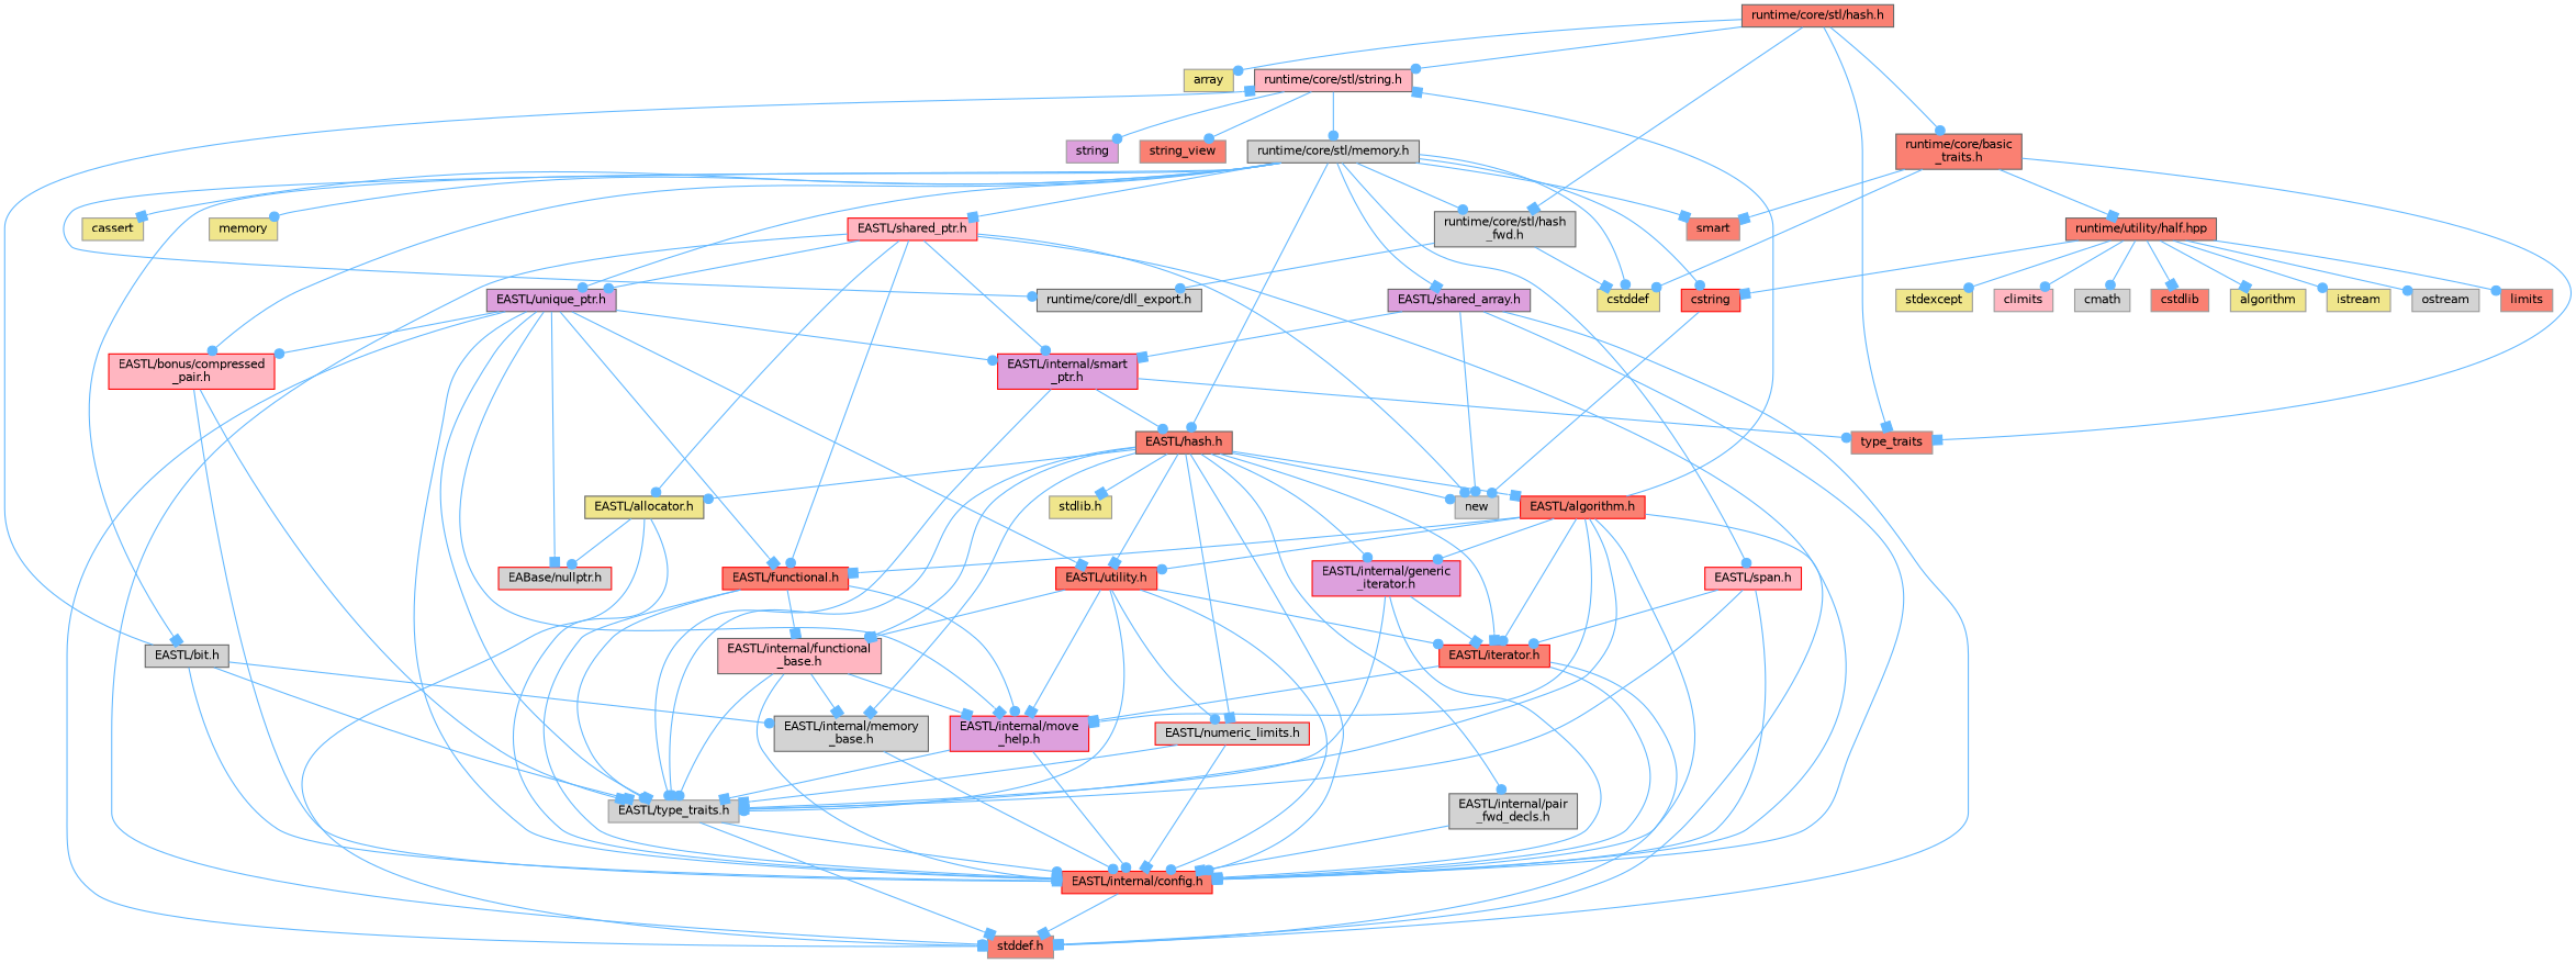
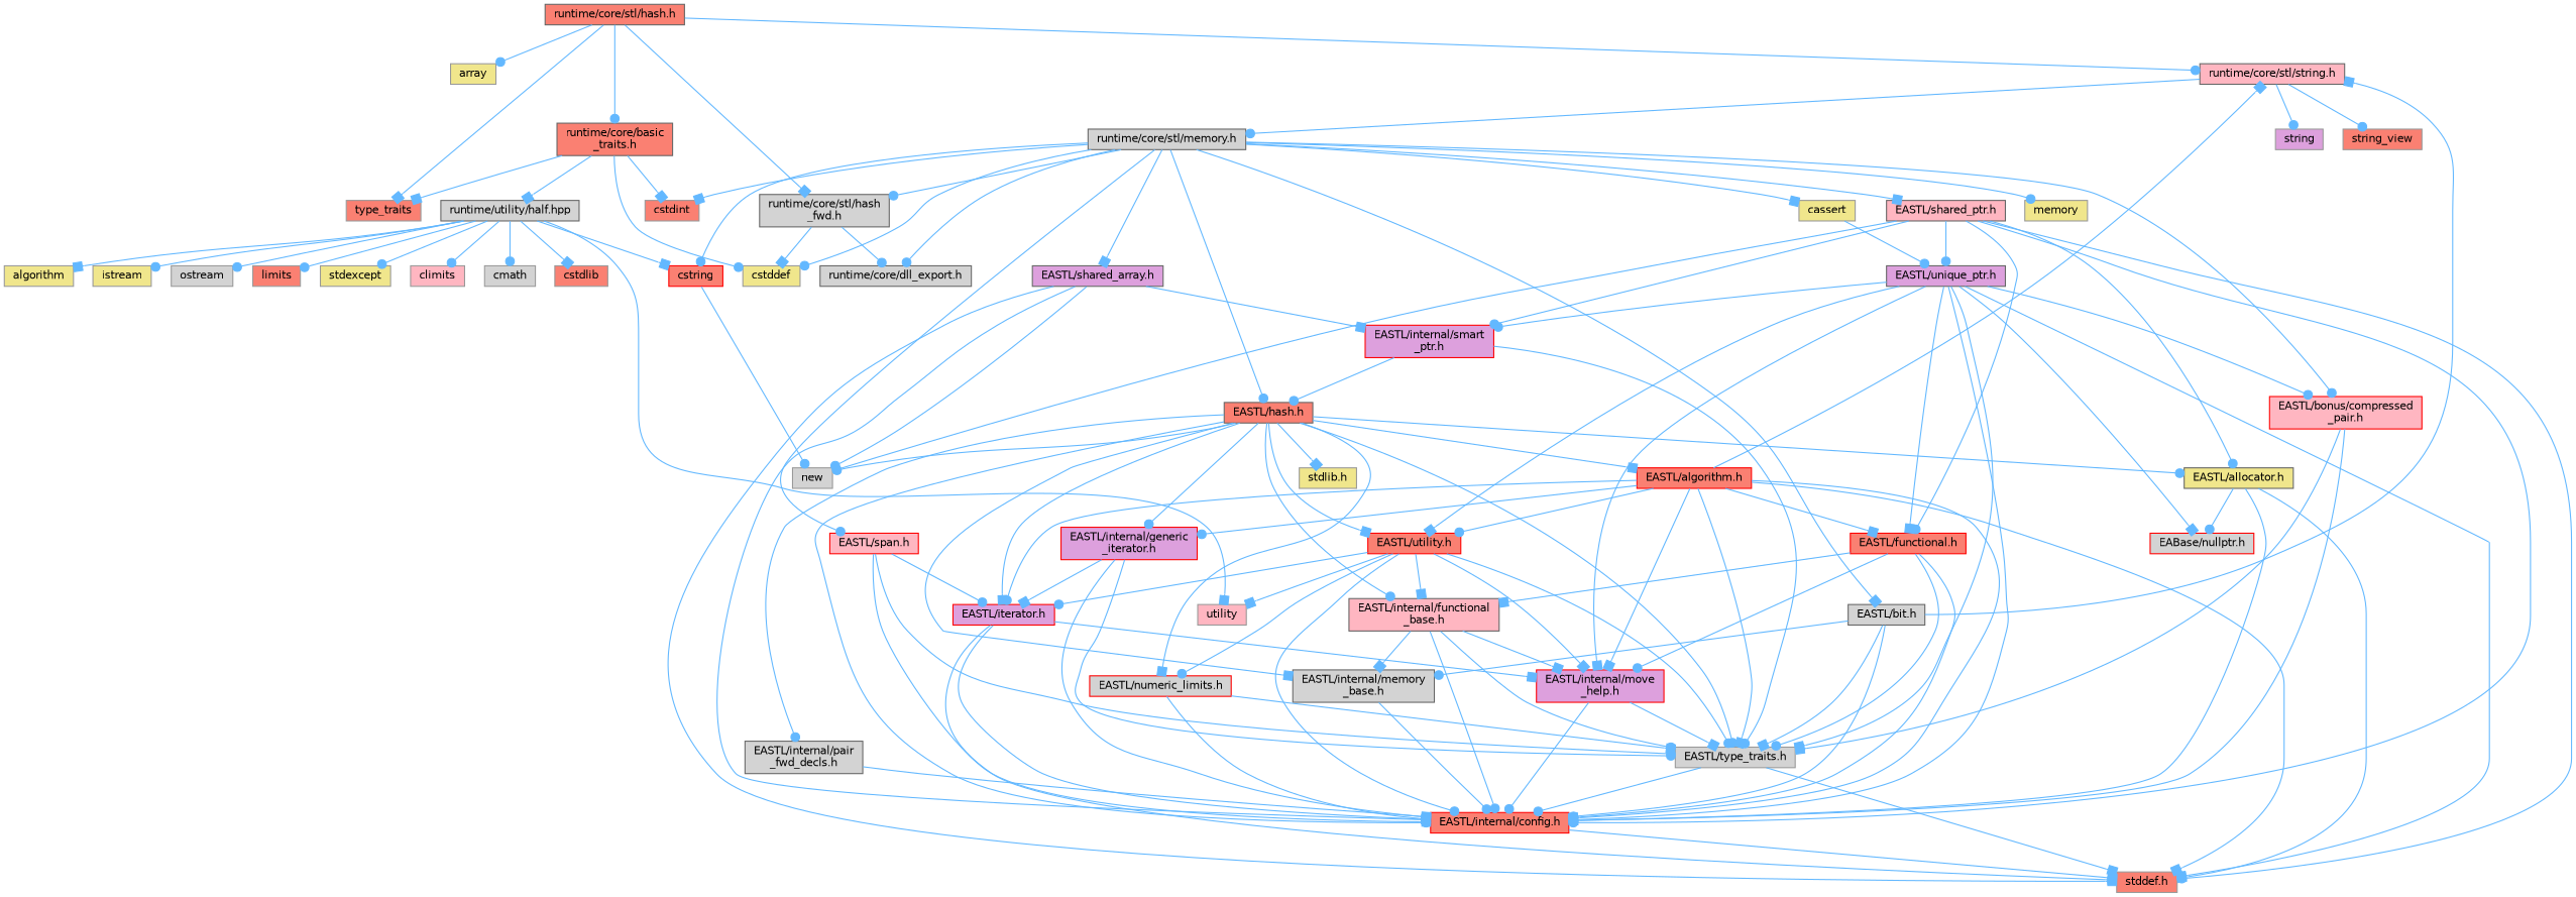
  digraph {
    fontname="DejaVu Sans"
    node [color=grey60 fillcolor=salmon fontname="DejaVu Sans" fontsize=10 shape=box style=filled]
    edge [arrowhead=dot color=steelblue1 fontname="DejaVu Sans" fontsize=10 labelfontname=Helvetica labelfontsize=10 style=solid]
    n1 [color=gray40 fontcolor=black height=0.2 label="runtime/core/stl/hash.h" width=0.4]
    n2 [fillcolor=khaki height=0.2 label=array width=0.4]
    n3 [height=0.2 label=type_traits width=0.4]
    n4 [color=grey40 fillcolor=lightgrey height=0.2 label="runtime/core/stl/hash\l_fwd.h" width=0.4]
    n5 [color=grey40 fillcolor=lightpink height=0.2 label="runtime/core/stl/string.h" width=0.4]
    n6 [color=grey40 height=0.2 label="runtime/core/basic\l_traits.h" width=0.4]
    n7 [fillcolor=khaki height=0.2 label=cstddef width=0.4]
    n8 [color=grey40 fillcolor=lightgrey height=0.2 label="runtime/core/dll_export.h" width=0.4]
    n9 [fillcolor=plum height=0.2 label=string width=0.4]
    n10 [height=0.2 label=string_view width=0.4]
    n11 [color=grey40 fillcolor=lightgrey height=0.2 label="runtime/core/stl/memory.h" width=0.4]
-   n12 [height=0.2 label=smart width=0.4]
-   n13 [color=grey40 height=0.2 label="runtime/utility/half.hpp" width=0.4]
+   n12 [height=0.2 label=cstdint width=0.4]
+   n13 [color=grey40 fillcolor=lightgrey height=0.2 label="runtime/utility/half.hpp" width=0.4]
    n14 [fillcolor=khaki height=0.2 label=cassert width=0.4]
    n15 [fillcolor=khaki height=0.2 label=memory width=0.4]
    n16 [color=red height=0.2 label=cstring width=0.4]
    n17 [color=grey40 fillcolor=lightgrey height=0.2 label="EASTL/bit.h" width=0.4]
    n18 [color=grey40 height=0.2 label="EASTL/hash.h" width=0.4]
    n19 [color=grey40 fillcolor=plum height=0.2 label="EASTL/shared_array.h" width=0.4]
    n20 [color=grey40 fillcolor=plum height=0.2 label="EASTL/unique_ptr.h" width=0.4]
    n21 [color=red fillcolor=lightpink height=0.2 label="EASTL/bonus/compressed\l_pair.h" width=0.4]
-   n22 [color=red fillcolor=lightpink height=0.2 label="EASTL/shared_ptr.h" width=0.4]
+   n22 [color=grey40 fillcolor=lightpink height=0.2 label="EASTL/shared_ptr.h" width=0.4]
    n23 [color=red fillcolor=lightpink height=0.2 label="EASTL/span.h" width=0.4]
    n24 [fillcolor=lightgrey height=0.2 label=new width=0.4]
    n25 [color=red height=0.2 label="EASTL/internal/config.h" width=0.4]
    n26 [color=grey40 fillcolor=lightgrey height=0.2 label="EASTL/internal/memory\l_base.h" width=0.4]
    n27 [fillcolor=lightgrey height=0.2 label="EASTL/type_traits.h" width=0.4]
    n28 [color=red fillcolor=plum height=0.2 label="EASTL/internal/generic\l_iterator.h" width=0.4]
-   n29 [color=red height=0.2 label="EASTL/iterator.h" width=0.4]
+   n29 [color=red fillcolor=plum height=0.2 label="EASTL/iterator.h" width=0.4]
    n30 [color=grey40 fillcolor=lightgrey height=0.2 label="EASTL/internal/pair\l_fwd_decls.h" width=0.4]
    n31 [color=grey40 fillcolor=lightpink height=0.2 label="EASTL/internal/functional\l_base.h" width=0.4]
    n32 [color=red height=0.2 label="EASTL/algorithm.h" width=0.4]
    n33 [color=red height=0.2 label="EASTL/utility.h" width=0.4]
    n34 [color=red fillcolor=lightgrey height=0.2 label="EASTL/numeric_limits.h" width=0.4]
    n35 [color=grey40 fillcolor=khaki height=0.2 label="EASTL/allocator.h" width=0.4]
    n36 [fillcolor=khaki height=0.2 label="stdlib.h" width=0.4]
    n37 [height=0.2 label="stddef.h" width=0.4]
    n38 [color=red fillcolor=plum height=0.2 label="EASTL/internal/smart\l_ptr.h" width=0.4]
    n39 [color=red fillcolor=plum height=0.2 label="EASTL/internal/move\l_help.h" width=0.4]
    n40 [color=red height=0.2 label="EASTL/functional.h" width=0.4]
    n41 [color=red fillcolor=lightgrey height=0.2 label="EABase/nullptr.h" width=0.4]
+   n42 [fillcolor=lightpink height=0.2 label=utility width=0.4]
    n43 [fillcolor=khaki height=0.2 label=algorithm width=0.4]
    n44 [fillcolor=khaki height=0.2 label=istream width=0.4]
    n45 [fillcolor=lightgrey height=0.2 label=ostream width=0.4]
    n46 [height=0.2 label=limits width=0.4]
    n47 [fillcolor=khaki height=0.2 label=stdexcept width=0.4]
    n48 [fillcolor=lightpink height=0.2 label=climits width=0.4]
    n49 [fillcolor=lightgrey height=0.2 label=cmath width=0.4]
    n50 [height=0.2 label=cstdlib width=0.4]
    n1 -> n2
    n1 -> n3 [arrowhead=box]
    n1 -> n4 [arrowhead=box]
    n1 -> n5
    n1 -> n6
    n4 -> n7 [arrowhead=box]
    n4 -> n8
    n5 -> n9
    n5 -> n10
    n5 -> n11
    n6 -> n3 [arrowhead=box]
    n6 -> n7
    n6 -> n12 [arrowhead=box]
    n6 -> n13 [arrowhead=box]
    n11 -> n4
    n11 -> n7
    n11 -> n8
    n11 -> n12 [arrowhead=box]
    n11 -> n14 [arrowhead=box]
    n11 -> n15
    n11 -> n16
    n11 -> n17 [arrowhead=box]
    n11 -> n18
    n11 -> n19 [arrowhead=box]
-   n11 -> n20
+   n14 -> n20
    n11 -> n21
    n11 -> n22 [arrowhead=box]
    n11 -> n23
    n13 -> n16 [arrowhead=box]
+   n13 -> n42 [arrowhead=box]
    n13 -> n43 [arrowhead=box]
    n13 -> n44
    n13 -> n45
    n13 -> n46
    n13 -> n47
    n13 -> n48
    n13 -> n49
    n13 -> n50 [arrowhead=box]
    n16 -> n24
    n17 -> n5 [arrowhead=box]
    n17 -> n25
    n17 -> n26
    n17 -> n27 [arrowhead=box]
    n18 -> n24
    n18 -> n25
    n18 -> n26 [arrowhead=box]
    n18 -> n27
    n18 -> n28
    n18 -> n29 [arrowhead=box]
    n18 -> n30
    n18 -> n31
    n18 -> n32 [arrowhead=box]
    n18 -> n33 [arrowhead=box]
    n18 -> n34 [arrowhead=box]
    n18 -> n35
    n18 -> n36 [arrowhead=box]
    n19 -> n24
    n19 -> n25 [arrowhead=box]
    n19 -> n37 [arrowhead=box]
    n19 -> n38 [arrowhead=box]
    n20 -> n21
    n20 -> n25
    n20 -> n27 [arrowhead=box]
    n20 -> n33 [arrowhead=box]
    n20 -> n37 [arrowhead=box]
    n20 -> n38
    n20 -> n39 [arrowhead=box]
    n20 -> n40 [arrowhead=box]
    n20 -> n41 [arrowhead=box]
    n21 -> n25 [arrowhead=box]
    n21 -> n27 [arrowhead=box]
    n22 -> n20
    n22 -> n24
    n22 -> n25
    n22 -> n35
    n22 -> n37
    n22 -> n38
    n22 -> n40
    n23 -> n25 [arrowhead=box]
    n23 -> n27
    n23 -> n29
    n25 -> n37 [arrowhead=box]
    n26 -> n25
    n27 -> n25
    n27 -> n37 [arrowhead=box]
    n28 -> n25 [arrowhead=box]
    n28 -> n27
    n28 -> n29 [arrowhead=box]
    n29 -> n25 [arrowhead=box]
    n29 -> n37 [arrowhead=box]
    n29 -> n39 [arrowhead=box]
    n30 -> n25 [arrowhead=box]
    n31 -> n25
    n31 -> n26 [arrowhead=box]
    n31 -> n27
    n31 -> n39 [arrowhead=box]
    n32 -> n5 [arrowhead=box]
    n32 -> n25 [arrowhead=box]
    n32 -> n27 [arrowhead=box]
    n32 -> n28
    n32 -> n29
    n32 -> n33
    n32 -> n37 [arrowhead=box]
    n32 -> n39 [arrowhead=box]
    n32 -> n40 [arrowhead=box]
    n33 -> n25
    n33 -> n27
    n33 -> n29
    n33 -> n31 [arrowhead=box]
    n33 -> n34
    n33 -> n39 [arrowhead=box]
+   n33 -> n42 [arrowhead=box]
    n34 -> n25 [arrowhead=box]
    n34 -> n27 [arrowhead=box]
    n35 -> n25 [arrowhead=box]
    n35 -> n37 [arrowhead=box]
    n35 -> n41
-   n38 -> n3
    n38 -> n18
    n38 -> n27
    n39 -> n25
    n39 -> n27 [arrowhead=box]
    n40 -> n25 [arrowhead=box]
    n40 -> n27
    n40 -> n31 [arrowhead=box]
    n40 -> n39
  }
